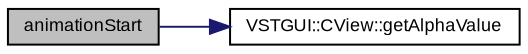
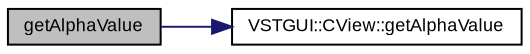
  digraph {
    rankdir=LR
    node [color=black fontname=Arial fontsize=9 shape=record]
-   n1 [fillcolor=grey75 fontcolor=black height=0.2 label=animationStart style=filled width=0.4]
+   n1 [fillcolor=grey75 fontcolor=black height=0.2 label=getAlphaValue style=filled width=0.4]
    n2 [height=0.2 label="VSTGUI::CView::getAlphaValue" width=0.4]
    n1 -> n2 [color=midnightblue fontname=Arial fontsize=9 labelfontname=Arial labelfontsize=9 style=solid]
  }
